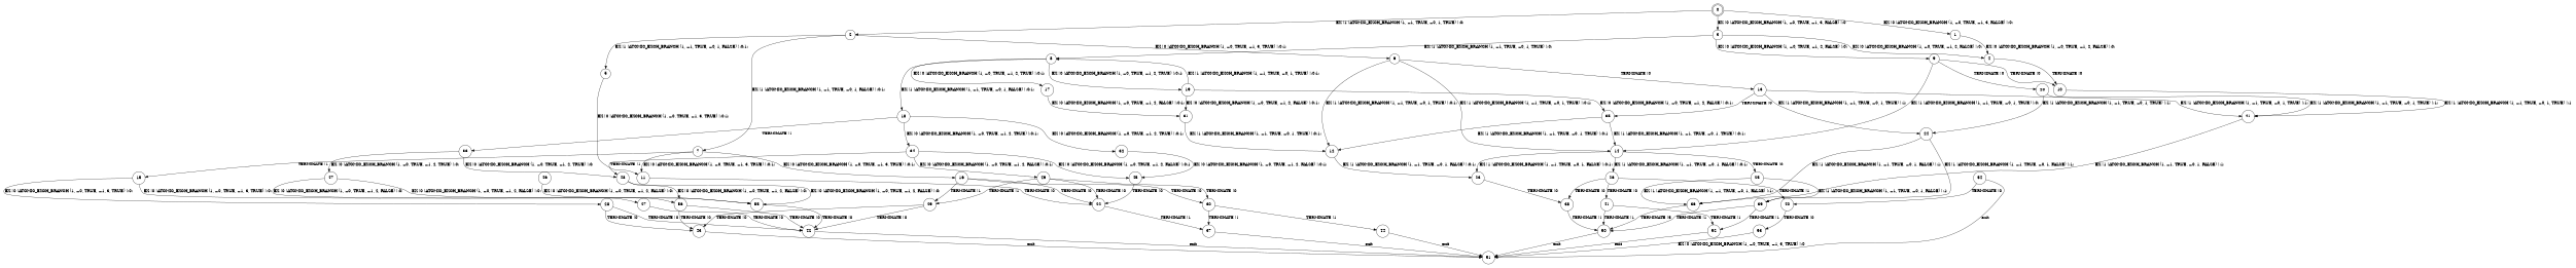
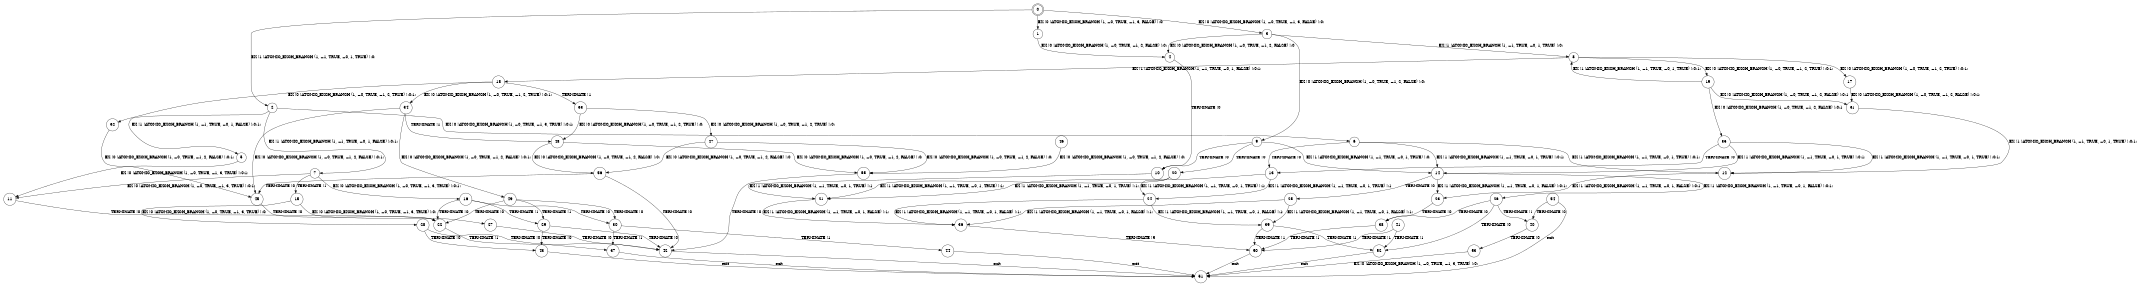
  digraph {
    node [shape=circle]
    0 [peripheries=2]
    1
    2
    3
    4
    5
    6
    7
    8
    9
    10
    11
    12
    13
    14
    15
    16
    17
    18
    19
    20
    21
    22
    23
    24
    25
    26
    27
    28
    29
    30
    31
    32
    33
    34
    35
    36
    37
    38
    39
    40
    41
    42
    43
    44
    45
    47
    48
    49
    50
    51
    52
    53
    46
    55
    56
    54
    0 -> 1 [label="EX !0 !ATOMIC_EXCH_BRANCH (1, +0, TRUE, +1, 3, FALSE) !:0:"]
    0 -> 2 [label="EX !1 !ATOMIC_EXCH_BRANCH (1, +1, TRUE, +0, 1, TRUE) !:0:"]
    0 -> 3 [label="EX !0 !ATOMIC_EXCH_BRANCH (1, +0, TRUE, +1, 3, FALSE) !:0:"]
    1 -> 4 [label="EX !0 !ATOMIC_EXCH_BRANCH (1, +0, TRUE, +1, 2, FALSE) !:0:"]
    2 -> 5 [label="EX !1 !ATOMIC_EXCH_BRANCH (1, +1, TRUE, +0, 1, FALSE) !:0:1:"]
    2 -> 6 [label="EX !0 !ATOMIC_EXCH_BRANCH (1, +0, TRUE, +1, 3, TRUE) !:0:1:"]
    2 -> 7 [label="EX !1 !ATOMIC_EXCH_BRANCH (1, +1, TRUE, +0, 1, FALSE) !:0:1:"]
    3 -> 4 [label="EX !0 !ATOMIC_EXCH_BRANCH (1, +0, TRUE, +1, 2, FALSE) !:0:"]
    3 -> 8 [label="EX !1 !ATOMIC_EXCH_BRANCH (1, +1, TRUE, +0, 1, TRUE) !:0:"]
    3 -> 9 [label="EX !0 !ATOMIC_EXCH_BRANCH (1, +0, TRUE, +1, 2, FALSE) !:0:"]
    4 -> 10 [label="TERMINATE !0"]
    5 -> 11 [label="EX !0 !ATOMIC_EXCH_BRANCH (1, +0, TRUE, +1, 3, TRUE) !:0:1:"]
    6 -> 12 [label="EX !1 !ATOMIC_EXCH_BRANCH (1, +1, TRUE, +0, 1, TRUE) !:0:1:"]
    6 -> 13 [label="TERMINATE !0"]
    6 -> 14 [label="EX !1 !ATOMIC_EXCH_BRANCH (1, +1, TRUE, +0, 1, TRUE) !:0:1:"]
    7 -> 11 [label="EX !0 !ATOMIC_EXCH_BRANCH (1, +0, TRUE, +1, 3, TRUE) !:0:1:"]
    7 -> 15 [label="TERMINATE !1"]
    7 -> 16 [label="EX !0 !ATOMIC_EXCH_BRANCH (1, +0, TRUE, +1, 3, TRUE) !:0:1:"]
    8 -> 17 [label="EX !0 !ATOMIC_EXCH_BRANCH (1, +0, TRUE, +1, 2, TRUE) !:0:1:"]
    8 -> 18 [label="EX !1 !ATOMIC_EXCH_BRANCH (1, +1, TRUE, +0, 1, FALSE) !:0:1:"]
    8 -> 19 [label="EX !0 !ATOMIC_EXCH_BRANCH (1, +0, TRUE, +1, 2, TRUE) !:0:1:"]
    9 -> 10 [label="TERMINATE !0"]
    9 -> 14 [label="EX !1 !ATOMIC_EXCH_BRANCH (1, +1, TRUE, +0, 1, TRUE) !:0:"]
    9 -> 20 [label="TERMINATE !0"]
    10 -> 21 [label="EX !1 !ATOMIC_EXCH_BRANCH (1, +1, TRUE, +0, 1, TRUE) !:1:"]
    11 -> 22 [label="TERMINATE !0"]
    12 -> 23 [label="EX !1 !ATOMIC_EXCH_BRANCH (1, +1, TRUE, +0, 1, FALSE) !:0:1:"]
    13 -> 21 [label="EX !1 !ATOMIC_EXCH_BRANCH (1, +1, TRUE, +0, 1, TRUE) !:1:"]
    13 -> 24 [label="EX !1 !ATOMIC_EXCH_BRANCH (1, +1, TRUE, +0, 1, TRUE) !:1:"]
    14 -> 23 [label="EX !1 !ATOMIC_EXCH_BRANCH (1, +1, TRUE, +0, 1, FALSE) !:0:1:"]
    14 -> 25 [label="TERMINATE !0"]
    14 -> 26 [label="EX !1 !ATOMIC_EXCH_BRANCH (1, +1, TRUE, +0, 1, FALSE) !:0:1:"]
    15 -> 27 [label="EX !0 !ATOMIC_EXCH_BRANCH (1, +0, TRUE, +1, 3, TRUE) !:0:"]
    15 -> 28 [label="EX !0 !ATOMIC_EXCH_BRANCH (1, +0, TRUE, +1, 3, TRUE) !:0:"]
    16 -> 22 [label="TERMINATE !0"]
    16 -> 29 [label="TERMINATE !1"]
    16 -> 30 [label="TERMINATE !0"]
    17 -> 31 [label="EX !0 !ATOMIC_EXCH_BRANCH (1, +0, TRUE, +1, 2, FALSE) !:0:1:"]
    18 -> 32 [label="EX !0 !ATOMIC_EXCH_BRANCH (1, +0, TRUE, +1, 2, TRUE) !:0:1:"]
    18 -> 33 [label="TERMINATE !1"]
    18 -> 34 [label="EX !0 !ATOMIC_EXCH_BRANCH (1, +0, TRUE, +1, 2, TRUE) !:0:1:"]
    19 -> 8 [label="EX !1 !ATOMIC_EXCH_BRANCH (1, +1, TRUE, +0, 1, TRUE) !:0:1:"]
    19 -> 31 [label="EX !0 !ATOMIC_EXCH_BRANCH (1, +0, TRUE, +1, 2, FALSE) !:0:1:"]
    19 -> 35 [label="EX !0 !ATOMIC_EXCH_BRANCH (1, +0, TRUE, +1, 2, FALSE) !:0:1:"]
    20 -> 21 [label="EX !1 !ATOMIC_EXCH_BRANCH (1, +1, TRUE, +0, 1, TRUE) !:1:"]
    20 -> 24 [label="EX !1 !ATOMIC_EXCH_BRANCH (1, +1, TRUE, +0, 1, TRUE) !:1:"]
    21 -> 36 [label="EX !1 !ATOMIC_EXCH_BRANCH (1, +1, TRUE, +0, 1, FALSE) !:1:"]
    22 -> 37 [label="TERMINATE !1"]
    23 -> 38 [label="TERMINATE !0"]
    24 -> 36 [label="EX !1 !ATOMIC_EXCH_BRANCH (1, +1, TRUE, +0, 1, FALSE) !:1:"]
    24 -> 39 [label="EX !1 !ATOMIC_EXCH_BRANCH (1, +1, TRUE, +0, 1, FALSE) !:1:"]
    25 -> 36 [label="EX !1 !ATOMIC_EXCH_BRANCH (1, +1, TRUE, +0, 1, FALSE) !:1:"]
    25 -> 39 [label="EX !1 !ATOMIC_EXCH_BRANCH (1, +1, TRUE, +0, 1, FALSE) !:1:"]
    26 -> 38 [label="TERMINATE !0"]
    26 -> 40 [label="TERMINATE !1"]
-   26 -> 41 [label="TERMINATE !0"]
+   26 -> 52 [label="TERMINATE !0"]
    27 -> 42 [label="TERMINATE !0"]
    28 -> 42 [label="TERMINATE !0"]
    28 -> 43 [label="TERMINATE !0"]
    29 -> 42 [label="TERMINATE !0"]
    29 -> 43 [label="TERMINATE !0"]
    30 -> 37 [label="TERMINATE !1"]
    30 -> 44 [label="TERMINATE !1"]
    31 -> 12 [label="EX !1 !ATOMIC_EXCH_BRANCH (1, +1, TRUE, +0, 1, TRUE) !:0:1:"]
    32 -> 45 [label="EX !0 !ATOMIC_EXCH_BRANCH (1, +0, TRUE, +1, 2, FALSE) !:0:1:"]
    33 -> 47 [label="EX !0 !ATOMIC_EXCH_BRANCH (1, +0, TRUE, +1, 2, TRUE) !:0:"]
    33 -> 48 [label="EX !0 !ATOMIC_EXCH_BRANCH (1, +0, TRUE, +1, 2, TRUE) !:0:"]
    34 -> 45 [label="EX !0 !ATOMIC_EXCH_BRANCH (1, +0, TRUE, +1, 2, FALSE) !:0:1:"]
    34 -> 48 [label="TERMINATE !1"]
    34 -> 49 [label="EX !0 !ATOMIC_EXCH_BRANCH (1, +0, TRUE, +1, 2, FALSE) !:0:1:"]
    35 -> 12 [label="EX !1 !ATOMIC_EXCH_BRANCH (1, +1, TRUE, +0, 1, TRUE) !:0:1:"]
-   13 -> 35 [label="TERMINATE !0"]
+   35 -> 13 [label="TERMINATE !0"]
    35 -> 14 [label="EX !1 !ATOMIC_EXCH_BRANCH (1, +1, TRUE, +0, 1, TRUE) !:0:1:"]
    36 -> 50 [label="TERMINATE !5"]
    37 -> 51 [label=exit]
    38 -> 50 [label="TERMINATE !1"]
    39 -> 50 [label="TERMINATE !1"]
    39 -> 52 [label="TERMINATE !1"]
    40 -> 53 [label="TERMINATE !0"]
    41 -> 50 [label="TERMINATE !1"]
    41 -> 52 [label="TERMINATE !1"]
    42 -> 51 [label=exit]
    43 -> 51 [label=exit]
    44 -> 51 [label=exit]
    45 -> 22 [label="TERMINATE !0"]
    47 -> 55 [label="EX !0 !ATOMIC_EXCH_BRANCH (1, +0, TRUE, +1, 2, FALSE) !:0:"]
    47 -> 56 [label="EX !0 !ATOMIC_EXCH_BRANCH (1, +0, TRUE, +1, 2, FALSE) !:0:"]
    48 -> 55 [label="EX !0 !ATOMIC_EXCH_BRANCH (1, +0, TRUE, +1, 2, FALSE) !:0:"]
    48 -> 56 [label="EX !0 !ATOMIC_EXCH_BRANCH (1, +0, TRUE, +1, 2, FALSE) !:0:"]
    49 -> 22 [label="TERMINATE !0"]
    49 -> 29 [label="TERMINATE !1"]
    49 -> 30 [label="TERMINATE !0"]
    50 -> 51 [label=exit]
    52 -> 51 [label=exit]
    53 -> 51 [label="EX !0 !ATOMIC_EXCH_BRANCH (1, +0, TRUE, +1, 3, TRUE) !:0:"]
    46 -> 55 [label="EX !0 !ATOMIC_EXCH_BRANCH (1, +0, TRUE, +1, 2, FALSE) !:0:"]
    55 -> 42 [label="TERMINATE !0"]
    56 -> 42 [label="TERMINATE !0"]
-   56 -> 43 [label="TERMINATE !0"]
+   56 -> 45 [label="TERMINATE !0"]
    54 -> 40 [label="TERMINATE !0"]
    54 -> 51 [label=exit]
  }
